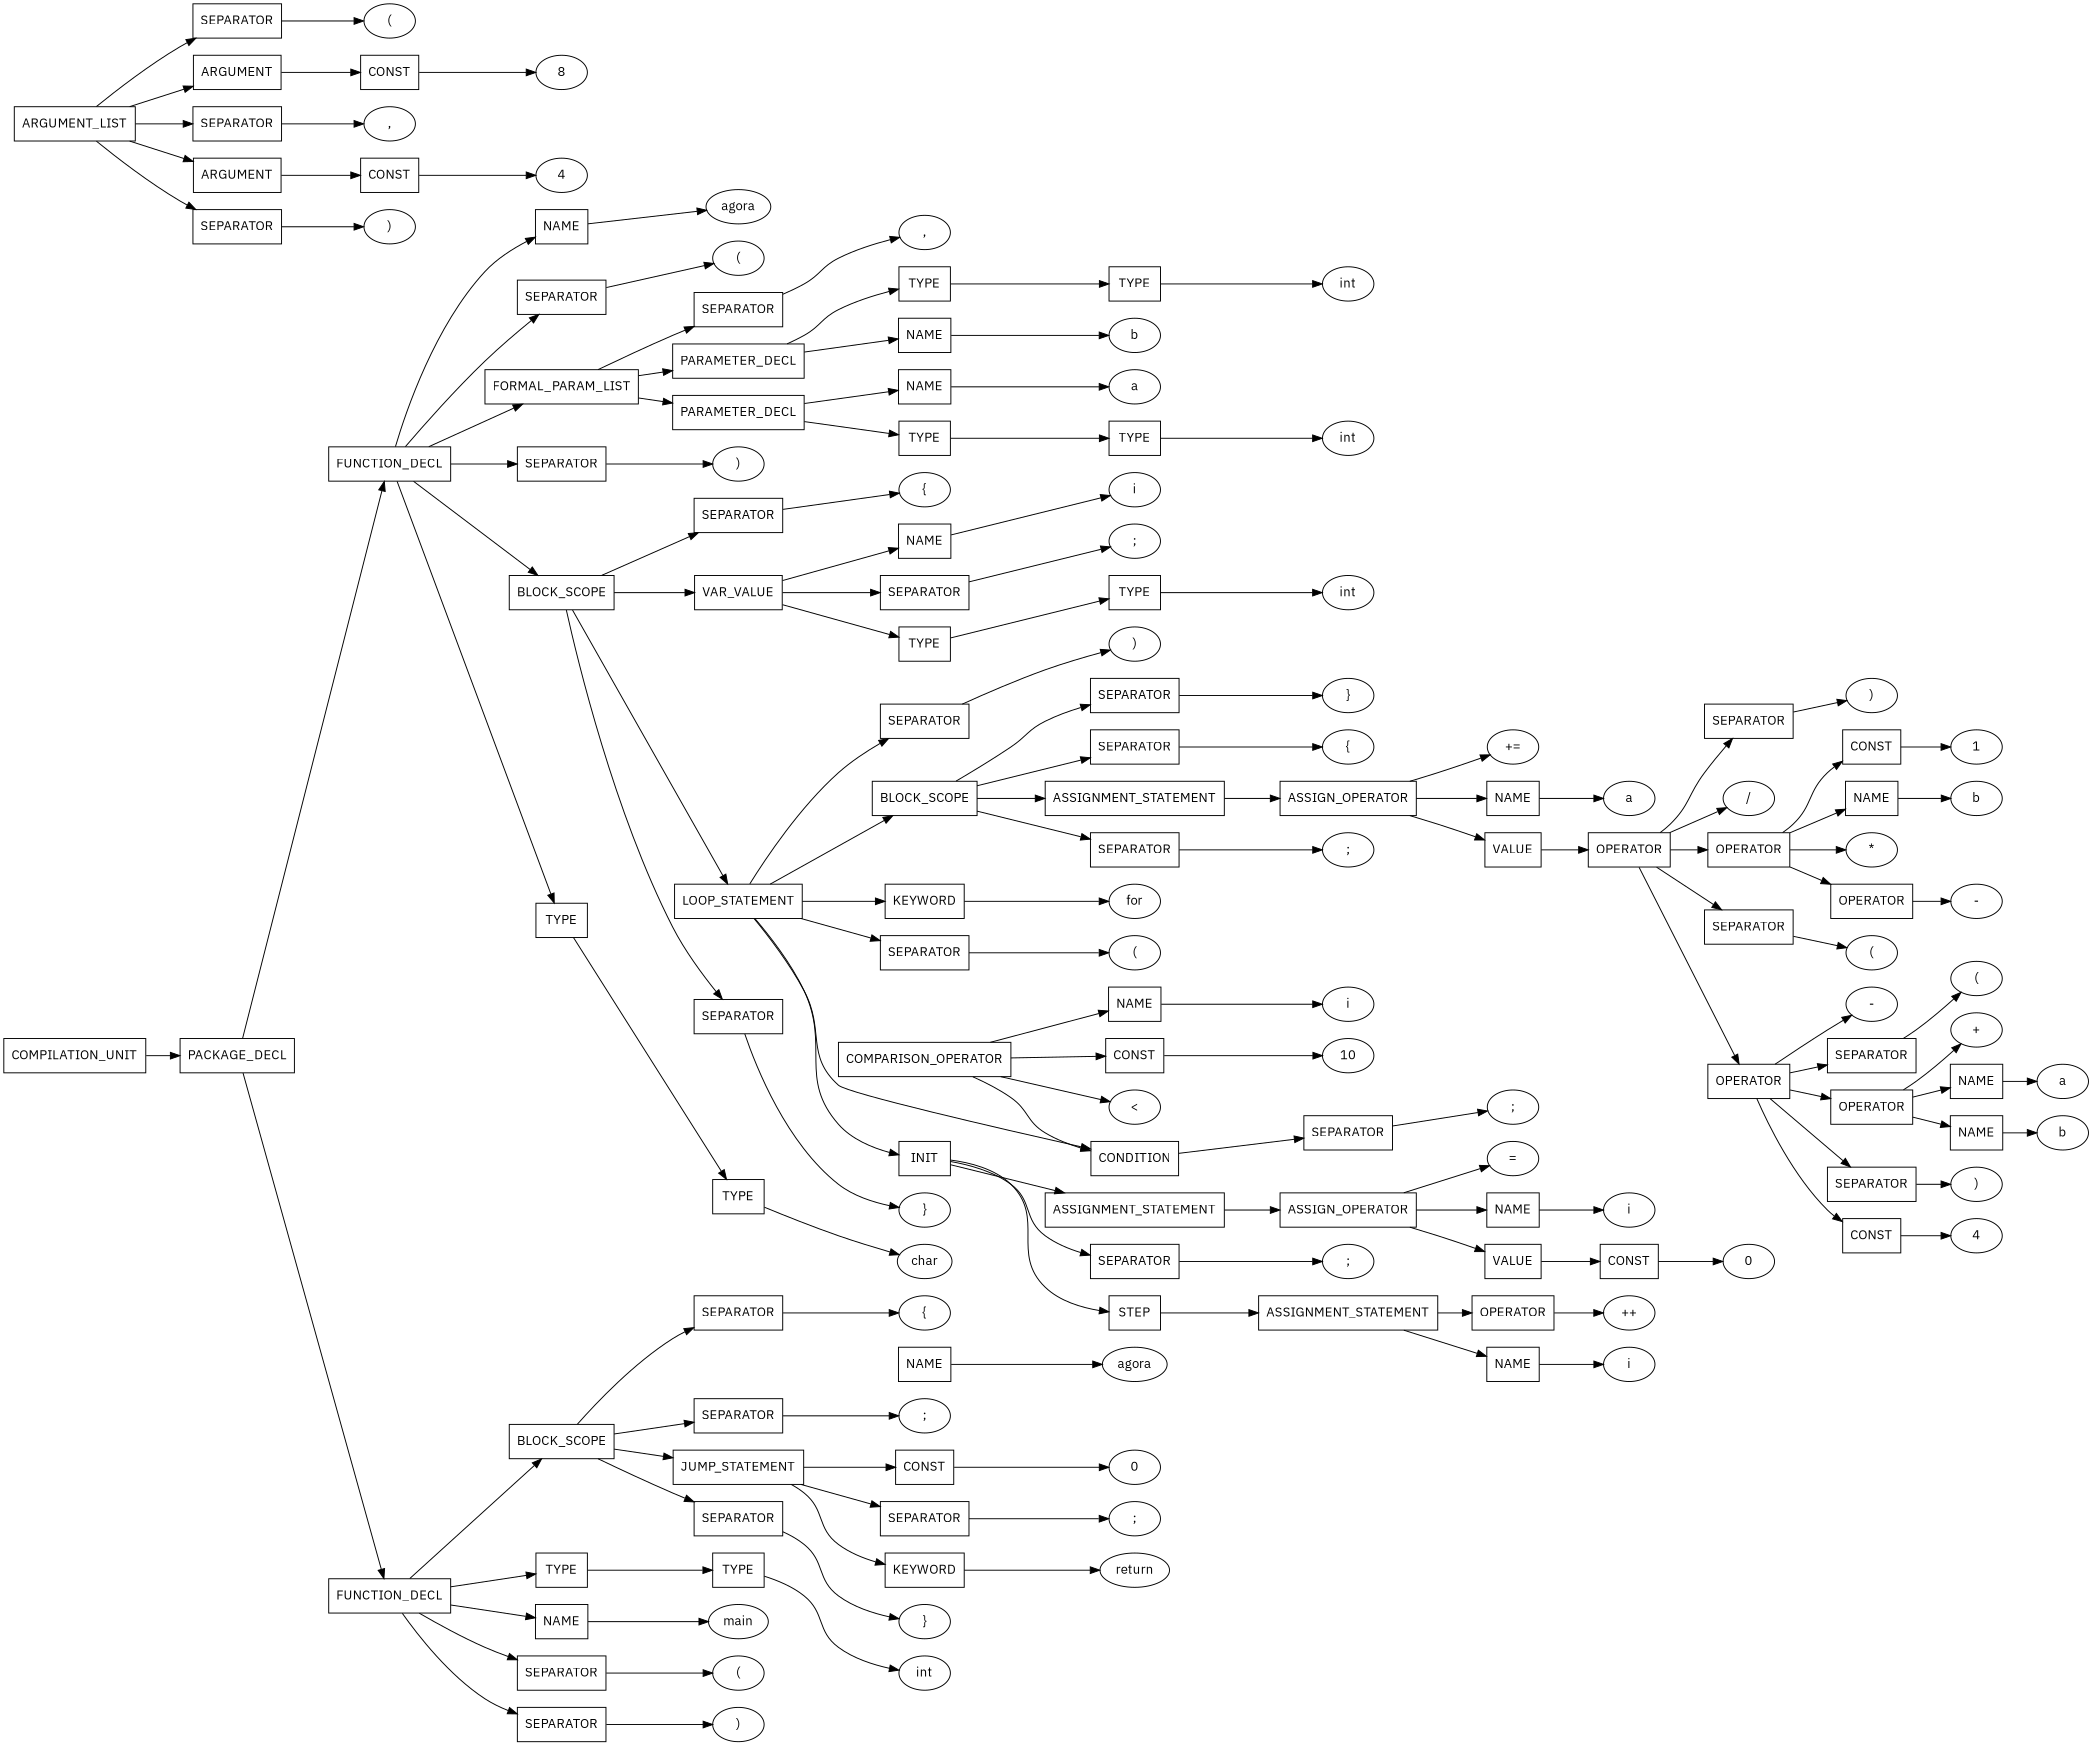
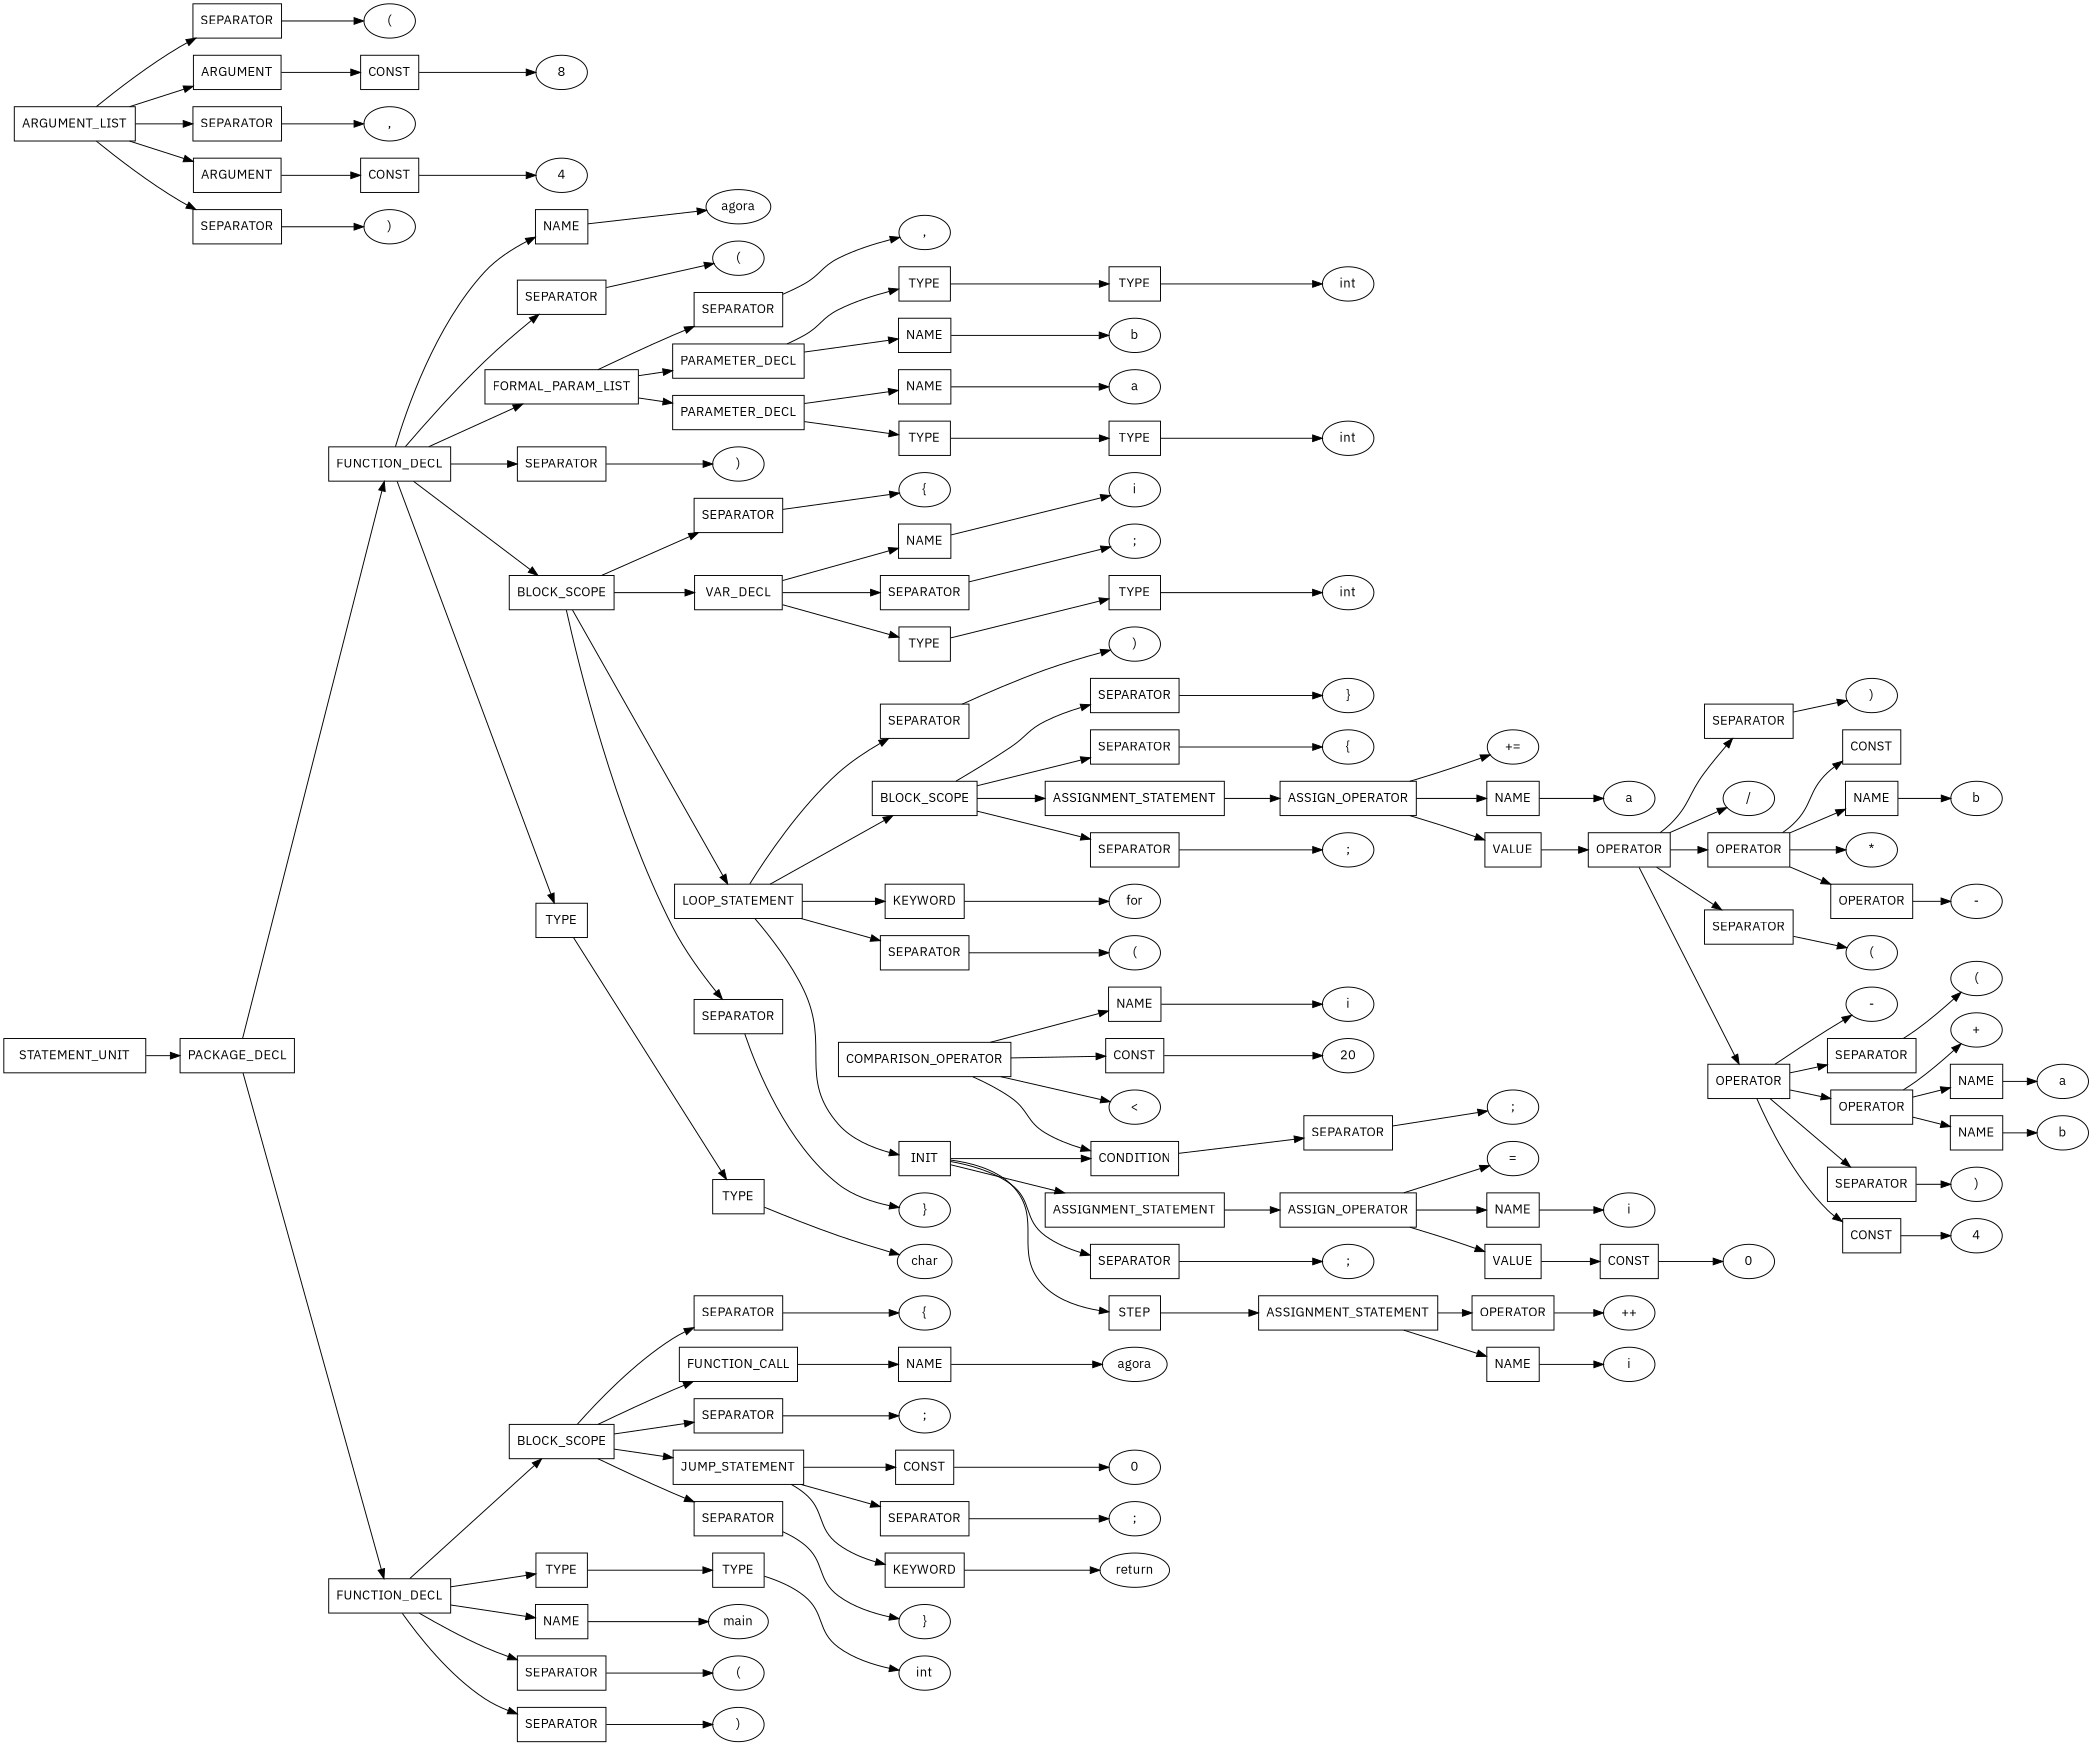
  digraph {
    fontname="IBM Plex Sans"
    rankdir=LR
    splines=TRUE
    node [fontname="IBM Plex Sans" shape=rectangle]
    edge [fontname="IBM Plex Sans"]
-   n1 [label=COMPILATION_UNIT]
+   n1 [label=STATEMENT_UNIT]
    n2 [label=PACKAGE_DECL]
    n3 [label=FUNCTION_DECL]
    n4 [label=FUNCTION_DECL]
    n5 [label=TYPE]
    n6 [label=NAME]
    n7 [label=SEPARATOR]
    n8 [label=FORMAL_PARAM_LIST]
    n9 [label=SEPARATOR]
    n10 [label=BLOCK_SCOPE]
    n11 [label=TYPE]
    n12 [label=NAME]
    n13 [label=SEPARATOR]
    n14 [label=SEPARATOR]
    n15 [label=BLOCK_SCOPE]
    n16 [label=TYPE]
    n17 [label=agora shape=ellipse]
    n18 [label="(" shape=ellipse]
    n19 [label=PARAMETER_DECL]
    n20 [label=SEPARATOR]
    n21 [label=PARAMETER_DECL]
    n22 [label=")" shape=ellipse]
    n23 [label=SEPARATOR]
-   n24 [label=VAR_VALUE]
+   n24 [label=VAR_DECL]
    n25 [label=LOOP_STATEMENT]
    n26 [label=SEPARATOR]
    n27 [label=char shape=ellipse]
    n28 [label=TYPE]
    n29 [label=NAME]
    n30 [label="," shape=ellipse]
    n31 [label=TYPE]
    n32 [label=NAME]
    n33 [label=TYPE]
    n34 [label=a shape=ellipse]
    n35 [label=int shape=ellipse]
    n36 [label=TYPE]
    n37 [label=b shape=ellipse]
    n38 [label=int shape=ellipse]
    n39 [label="{" shape=ellipse]
    n40 [label=TYPE]
    n41 [label=NAME]
    n42 [label=SEPARATOR]
    n43 [label=KEYWORD]
    n44 [label=SEPARATOR]
    n45 [label=INIT]
    n46 [label=CONDITION]
    n47 [label=SEPARATOR]
    n48 [label=BLOCK_SCOPE]
    n49 [label="}" shape=ellipse]
    n50 [label=TYPE]
    n51 [label=i shape=ellipse]
    n52 [label=";" shape=ellipse]
    n53 [label=int shape=ellipse]
    n54 [label=for shape=ellipse]
    n55 [label="(" shape=ellipse]
    n56 [label=STEP]
    n57 [label=ASSIGNMENT_STATEMENT]
    n58 [label=SEPARATOR]
    n59 [label=SEPARATOR]
    n60 [label=ASSIGNMENT_STATEMENT]
    n61 [label=")" shape=ellipse]
    n62 [label=SEPARATOR]
    n63 [label=ASSIGNMENT_STATEMENT]
    n64 [label=SEPARATOR]
    n65 [label=SEPARATOR]
    n66 [label=ASSIGN_OPERATOR]
    n67 [label=";" shape=ellipse]
    n68 [label="=" shape=ellipse]
    n69 [label=NAME]
    n70 [label=VALUE]
    n71 [label=i shape=ellipse]
    n72 [label=CONST]
    n73 [label=0 shape=ellipse]
    n74 [label=COMPARISON_OPERATOR]
    n75 [label="<" shape=ellipse]
    n76 [label=NAME]
    n77 [label=CONST]
    n78 [label=";" shape=ellipse]
    n79 [label=i shape=ellipse]
-   n80 [label=10 shape=ellipse]
+   n80 [label=20 shape=ellipse]
    n81 [label=NAME]
    n82 [label=OPERATOR]
    n83 [label=i shape=ellipse]
    n84 [label="++" shape=ellipse]
    n85 [label="{" shape=ellipse]
    n86 [label=ASSIGN_OPERATOR]
    n87 [label=";" shape=ellipse]
    n88 [label="}" shape=ellipse]
    n89 [label="+=" shape=ellipse]
    n90 [label=NAME]
    n91 [label=VALUE]
    n92 [label=a shape=ellipse]
    n93 [label=OPERATOR]
    n94 [label="/" shape=ellipse]
    n95 [label=OPERATOR]
    n96 [label=SEPARATOR]
    n97 [label=OPERATOR]
    n98 [label=SEPARATOR]
    n99 [label="*" shape=ellipse]
    n100 [label=OPERATOR]
    n101 [label=CONST]
    n102 [label=NAME]
    n103 [label="(" shape=ellipse]
    n104 [label="-" shape=ellipse]
    n105 [label=SEPARATOR]
    n106 [label=OPERATOR]
    n107 [label=SEPARATOR]
    n108 [label=CONST]
    n109 [label=")" shape=ellipse]
    n110 [label="-" shape=ellipse]
-   n111 [label=1 shape=ellipse]
    n112 [label=b shape=ellipse]
    n113 [label="(" shape=ellipse]
    n114 [label="+" shape=ellipse]
    n115 [label=NAME]
    n116 [label=NAME]
    n117 [label=")" shape=ellipse]
    n118 [label=4 shape=ellipse]
    n119 [label=a shape=ellipse]
    n120 [label=b shape=ellipse]
    n121 [label=TYPE]
    n122 [label=main shape=ellipse]
    n123 [label="(" shape=ellipse]
    n124 [label=")" shape=ellipse]
    n125 [label=SEPARATOR]
+   n126 [label=FUNCTION_CALL]
    n127 [label=SEPARATOR]
    n128 [label=JUMP_STATEMENT]
    n129 [label=SEPARATOR]
    n130 [label=int shape=ellipse]
    n131 [label="{" shape=ellipse]
    n132 [label=NAME]
    n133 [label=";" shape=ellipse]
    n134 [label=KEYWORD]
    n135 [label=CONST]
    n136 [label=SEPARATOR]
    n137 [label="}" shape=ellipse]
    n138 [label=agora shape=ellipse]
    n139 [label=ARGUMENT_LIST]
    n140 [label=SEPARATOR]
    n141 [label=ARGUMENT]
    n142 [label=SEPARATOR]
    n143 [label=ARGUMENT]
    n144 [label=SEPARATOR]
    n145 [label="(" shape=ellipse]
    n146 [label=CONST]
    n147 [label="," shape=ellipse]
    n148 [label=CONST]
    n149 [label=")" shape=ellipse]
    n150 [label=8 shape=ellipse]
    n151 [label=4 shape=ellipse]
    n152 [label=return shape=ellipse]
    n153 [label=0 shape=ellipse]
    n154 [label=";" shape=ellipse]
    n1 -> n2
    n2 -> n3
    n2 -> n4
    n3 -> n5
    n3 -> n6
    n3 -> n7
    n3 -> n8
    n3 -> n9
    n3 -> n10
    n4 -> n11
    n4 -> n12
    n4 -> n13
    n4 -> n14
    n4 -> n15
    n5 -> n16
    n6 -> n17
    n7 -> n18
    n8 -> n19
    n8 -> n20
    n8 -> n21
    n9 -> n22
    n10 -> n23
    n10 -> n24
    n10 -> n25
    n10 -> n26
    n11 -> n121
    n12 -> n122
    n13 -> n123
    n14 -> n124
    n15 -> n125
+   n15 -> n126
    n15 -> n127
    n15 -> n128
    n15 -> n129
    n16 -> n27
    n19 -> n28
    n19 -> n29
    n20 -> n30
    n21 -> n31
    n21 -> n32
    n23 -> n39
    n24 -> n40
    n24 -> n41
    n24 -> n42
    n25 -> n43
    n25 -> n44
    n25 -> n45
-   n25 -> n46
+   n45 -> n46
    n25 -> n47
    n25 -> n48
    n26 -> n49
    n28 -> n33
    n29 -> n34
    n31 -> n36
    n32 -> n37
    n33 -> n35
    n36 -> n38
    n40 -> n50
    n41 -> n51
    n42 -> n52
    n43 -> n54
    n44 -> n55
    n45 -> n56
    n45 -> n57
    n45 -> n58
    n46 -> n59
    n47 -> n61
    n48 -> n62
    n48 -> n63
    n48 -> n64
    n48 -> n65
    n50 -> n53
    n56 -> n60
    n57 -> n66
    n58 -> n67
    n59 -> n78
    n60 -> n81
    n60 -> n82
    n62 -> n85
    n63 -> n86
    n64 -> n87
    n65 -> n88
    n66 -> n68
    n66 -> n69
    n66 -> n70
    n69 -> n71
    n70 -> n72
    n72 -> n73
    n74 -> n46
    n74 -> n75
    n74 -> n76
    n74 -> n77
    n76 -> n79
    n77 -> n80
    n81 -> n83
    n82 -> n84
    n86 -> n89
    n86 -> n90
    n86 -> n91
    n90 -> n92
    n91 -> n93
    n93 -> n94
    n93 -> n95
    n93 -> n96
    n93 -> n97
    n93 -> n98
    n95 -> n99
    n95 -> n100
    n95 -> n101
    n95 -> n102
    n96 -> n103
    n97 -> n104
    n97 -> n105
    n97 -> n106
    n97 -> n107
    n97 -> n108
    n98 -> n109
    n100 -> n110
-   n101 -> n111
    n102 -> n112
    n105 -> n113
    n106 -> n114
    n106 -> n115
    n106 -> n116
    n107 -> n117
    n108 -> n118
    n115 -> n119
    n116 -> n120
    n121 -> n130
    n125 -> n131
+   n126 -> n132
    n127 -> n133
    n128 -> n134
    n128 -> n135
    n128 -> n136
    n129 -> n137
    n132 -> n138
    n134 -> n152
    n135 -> n153
    n136 -> n154
    n139 -> n140
    n139 -> n141
    n139 -> n142
    n139 -> n143
    n139 -> n144
    n140 -> n145
    n141 -> n146
    n142 -> n147
    n143 -> n148
    n144 -> n149
    n146 -> n150
    n148 -> n151
  }
